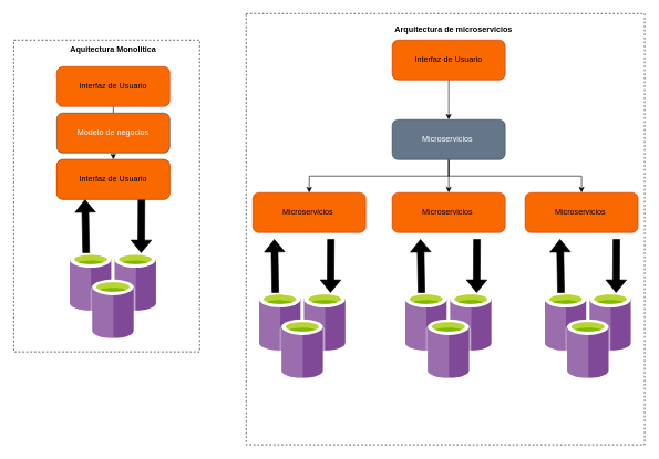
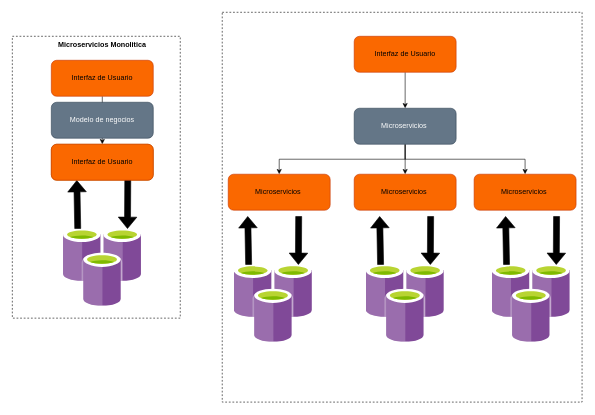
  <mxCell id="0" />
  <mxCell id="1" parent="0" />
  <mxCell id="2" value="" style="rounded=0;whiteSpace=wrap;html=1;dashed=1;" vertex="1" parent="1"><mxGeometry x="20" y="60" width="280" height="470" as="geometry" /></mxCell>
  <mxCell id="3" value="" style="rounded=0;whiteSpace=wrap;html=1;dashed=1;" vertex="1" parent="1"><mxGeometry x="370" y="20" width="600" height="650" as="geometry" /></mxCell>
  <mxCell id="4" value="" style="edgeStyle=orthogonalEdgeStyle;rounded=0;orthogonalLoop=1;jettySize=auto;html=1;fillColor=#000000;" edge="1" parent="1" source="5" target="12"><mxGeometry relative="1" as="geometry" /></mxCell>
  <mxCell id="5" value="Interfaz de Usuario" style="rounded=1;whiteSpace=wrap;html=1;fillColor=#fa6800;fontColor=#000000;strokeColor=#C73500;" vertex="1" parent="1"><mxGeometry x="85" y="100" width="170" height="60" as="geometry" /></mxCell>
- <mxCell id="6" value="Modelo de negocios" style="rounded=1;whiteSpace=wrap;html=1;fillColor=#fa6800;fontColor=#ffffff;strokeColor=#314354;" vertex="1" parent="1"><mxGeometry x="85" y="170" width="170" height="60" as="geometry" /></mxCell>
+ <mxCell id="6" value="Modelo de negocios" style="rounded=1;whiteSpace=wrap;html=1;fillColor=#647687;fontColor=#ffffff;strokeColor=#314354;" vertex="1" parent="1"><mxGeometry x="85" y="170" width="170" height="60" as="geometry" /></mxCell>
  <mxCell id="7" value="Acceso a Datos" style="rounded=1;whiteSpace=wrap;html=1;fillColor=#f0a30a;fontColor=#000000;strokeColor=#BD7000;" vertex="1" parent="1"><mxGeometry x="85" y="240" width="170" height="60" as="geometry" /></mxCell>
- <mxCell id="8" value="&lt;b&gt;Aquitectura Monolitica&lt;/b&gt;" style="text;html=1;strokeColor=none;fillColor=none;align=center;verticalAlign=middle;whiteSpace=wrap;rounded=0;" vertex="1" parent="1"><mxGeometry x="75" y="60" width="190" height="30" as="geometry" /></mxCell>
+ <mxCell id="8" value="&lt;b&gt;Microservicios Monolitica&lt;/b&gt;" style="text;html=1;strokeColor=none;fillColor=none;align=center;verticalAlign=middle;whiteSpace=wrap;rounded=0;" vertex="1" parent="1"><mxGeometry x="75" y="60" width="190" height="30" as="geometry" /></mxCell>
  <mxCell id="9" value="" style="sketch=0;aspect=fixed;html=1;points=[];align=center;image;fontSize=12;image=img/lib/mscae/Azure_Cache_for_Redis.svg;dashed=1;" vertex="1" parent="1"><mxGeometry x="105" y="380" width="130" height="130" as="geometry" /></mxCell>
  <mxCell id="10" value="" style="shape=flexArrow;endArrow=classic;html=1;rounded=0;entryX=0.25;entryY=1;entryDx=0;entryDy=0;exitX=0.185;exitY=0.008;exitDx=0;exitDy=0;exitPerimeter=0;fillColor=#000000;" edge="1" parent="1" source="9" target="7"><mxGeometry width="50" height="50" relative="1" as="geometry"><mxPoint x="235" y="420" as="sourcePoint" /><mxPoint x="285" y="370" as="targetPoint" /></mxGeometry></mxCell>
  <mxCell id="11" value="" style="shape=flexArrow;endArrow=classic;html=1;rounded=0;entryX=0.823;entryY=0.008;entryDx=0;entryDy=0;entryPerimeter=0;fillColor=#000000;exitX=0.75;exitY=1;exitDx=0;exitDy=0;" edge="1" parent="1" source="7" target="9"><mxGeometry width="50" height="50" relative="1" as="geometry"><mxPoint x="195" y="370" as="sourcePoint" /><mxPoint x="225" y="393.99" as="targetPoint" /></mxGeometry></mxCell>
  <mxCell id="12" value="Interfaz de Usuario" style="rounded=1;whiteSpace=wrap;html=1;fillColor=#fa6800;fontColor=#000000;strokeColor=#C73500;" vertex="1" parent="1"><mxGeometry x="85" y="240" width="170" height="60" as="geometry" /></mxCell>
  <mxCell id="13" style="edgeStyle=orthogonalEdgeStyle;rounded=0;orthogonalLoop=1;jettySize=auto;html=1;entryX=0.5;entryY=0;entryDx=0;entryDy=0;fillColor=#000000;" edge="1" parent="1" source="14" target="18"><mxGeometry relative="1" as="geometry" /></mxCell>
  <mxCell id="14" value="Interfaz de Usuario" style="rounded=1;whiteSpace=wrap;html=1;fillColor=#fa6800;fontColor=#000000;strokeColor=#C73500;" vertex="1" parent="1"><mxGeometry x="590" y="60" width="170" height="60" as="geometry" /></mxCell>
  <mxCell id="15" style="edgeStyle=orthogonalEdgeStyle;rounded=0;orthogonalLoop=1;jettySize=auto;html=1;exitX=0.5;exitY=1;exitDx=0;exitDy=0;entryX=0.5;entryY=0;entryDx=0;entryDy=0;fillColor=#000000;" edge="1" parent="1" source="18" target="19"><mxGeometry relative="1" as="geometry" /></mxCell>
  <mxCell id="16" style="edgeStyle=orthogonalEdgeStyle;rounded=0;orthogonalLoop=1;jettySize=auto;html=1;entryX=0.5;entryY=0;entryDx=0;entryDy=0;fillColor=#000000;" edge="1" parent="1" source="18" target="20"><mxGeometry relative="1" as="geometry" /></mxCell>
  <mxCell id="17" style="edgeStyle=orthogonalEdgeStyle;rounded=0;orthogonalLoop=1;jettySize=auto;html=1;fillColor=#000000;exitX=0.5;exitY=1;exitDx=0;exitDy=0;" edge="1" parent="1" source="18" target="21"><mxGeometry relative="1" as="geometry" /></mxCell>
  <mxCell id="18" value="Microservicios&amp;nbsp;" style="rounded=1;whiteSpace=wrap;html=1;fillColor=#647687;fontColor=#ffffff;strokeColor=#314354;" vertex="1" parent="1"><mxGeometry x="590" y="180" width="170" height="60" as="geometry" /></mxCell>
  <mxCell id="19" value="Microservicios&amp;nbsp;" style="rounded=1;whiteSpace=wrap;html=1;fillColor=#fa6800;fontColor=#000000;strokeColor=#C73500;" vertex="1" parent="1"><mxGeometry x="380" y="290" width="170" height="60" as="geometry" /></mxCell>
  <mxCell id="20" value="Microservicios&amp;nbsp;" style="rounded=1;whiteSpace=wrap;html=1;fillColor=#fa6800;fontColor=#000000;strokeColor=#C73500;" vertex="1" parent="1"><mxGeometry x="590" y="290" width="170" height="60" as="geometry" /></mxCell>
  <mxCell id="21" value="Microservicios&amp;nbsp;" style="rounded=1;whiteSpace=wrap;html=1;fillColor=#fa6800;fontColor=#000000;strokeColor=#C73500;" vertex="1" parent="1"><mxGeometry x="790" y="290" width="170" height="60" as="geometry" /></mxCell>
  <mxCell id="22" value="" style="sketch=0;aspect=fixed;html=1;points=[];align=center;image;fontSize=12;image=img/lib/mscae/Azure_Cache_for_Redis.svg;dashed=1;" vertex="1" parent="1"><mxGeometry x="390" y="440" width="130" height="130" as="geometry" /></mxCell>
  <mxCell id="23" value="" style="shape=flexArrow;endArrow=classic;html=1;rounded=0;entryX=0.25;entryY=1;entryDx=0;entryDy=0;exitX=0.185;exitY=0.008;exitDx=0;exitDy=0;exitPerimeter=0;fillColor=#000000;" edge="1" parent="1" source="22"><mxGeometry width="50" height="50" relative="1" as="geometry"><mxPoint x="520" y="480" as="sourcePoint" /><mxPoint x="412.5" y="360" as="targetPoint" /></mxGeometry></mxCell>
  <mxCell id="24" value="" style="shape=flexArrow;endArrow=classic;html=1;rounded=0;entryX=0.823;entryY=0.008;entryDx=0;entryDy=0;entryPerimeter=0;fillColor=#000000;exitX=0.75;exitY=1;exitDx=0;exitDy=0;" edge="1" parent="1" target="22"><mxGeometry width="50" height="50" relative="1" as="geometry"><mxPoint x="497.5" y="360" as="sourcePoint" /><mxPoint x="510" y="453.99" as="targetPoint" /></mxGeometry></mxCell>
  <mxCell id="25" value="" style="sketch=0;aspect=fixed;html=1;points=[];align=center;image;fontSize=12;image=img/lib/mscae/Azure_Cache_for_Redis.svg;dashed=1;" vertex="1" parent="1"><mxGeometry x="610" y="440" width="130" height="130" as="geometry" /></mxCell>
  <mxCell id="26" value="" style="shape=flexArrow;endArrow=classic;html=1;rounded=0;entryX=0.25;entryY=1;entryDx=0;entryDy=0;exitX=0.185;exitY=0.008;exitDx=0;exitDy=0;exitPerimeter=0;fillColor=#000000;" edge="1" parent="1" source="25"><mxGeometry width="50" height="50" relative="1" as="geometry"><mxPoint x="740" y="480" as="sourcePoint" /><mxPoint x="632.5" y="360" as="targetPoint" /></mxGeometry></mxCell>
  <mxCell id="27" value="" style="shape=flexArrow;endArrow=classic;html=1;rounded=0;entryX=0.823;entryY=0.008;entryDx=0;entryDy=0;entryPerimeter=0;fillColor=#000000;exitX=0.75;exitY=1;exitDx=0;exitDy=0;" edge="1" parent="1" target="25"><mxGeometry width="50" height="50" relative="1" as="geometry"><mxPoint x="717.5" y="360" as="sourcePoint" /><mxPoint x="730" y="453.99" as="targetPoint" /></mxGeometry></mxCell>
  <mxCell id="28" value="" style="sketch=0;aspect=fixed;html=1;points=[];align=center;image;fontSize=12;image=img/lib/mscae/Azure_Cache_for_Redis.svg;dashed=1;" vertex="1" parent="1"><mxGeometry x="820" y="440" width="130" height="130" as="geometry" /></mxCell>
  <mxCell id="29" value="" style="shape=flexArrow;endArrow=classic;html=1;rounded=0;entryX=0.25;entryY=1;entryDx=0;entryDy=0;exitX=0.185;exitY=0.008;exitDx=0;exitDy=0;exitPerimeter=0;fillColor=#000000;" edge="1" parent="1" source="28"><mxGeometry width="50" height="50" relative="1" as="geometry"><mxPoint x="950" y="480" as="sourcePoint" /><mxPoint x="842.5" y="360" as="targetPoint" /></mxGeometry></mxCell>
  <mxCell id="30" value="" style="shape=flexArrow;endArrow=classic;html=1;rounded=0;entryX=0.823;entryY=0.008;entryDx=0;entryDy=0;entryPerimeter=0;fillColor=#000000;exitX=0.75;exitY=1;exitDx=0;exitDy=0;" edge="1" parent="1" target="28"><mxGeometry width="50" height="50" relative="1" as="geometry"><mxPoint x="927.5" y="360" as="sourcePoint" /><mxPoint x="940" y="453.99" as="targetPoint" /></mxGeometry></mxCell>
- <mxCell id="31" value="&lt;b&gt;Arquitectura de microservicios&lt;/b&gt;" style="text;html=1;strokeColor=none;fillColor=none;align=center;verticalAlign=middle;whiteSpace=wrap;rounded=0;" vertex="1" parent="1"><mxGeometry x="585" y="30" width="195" height="30" as="geometry" /></mxCell>
